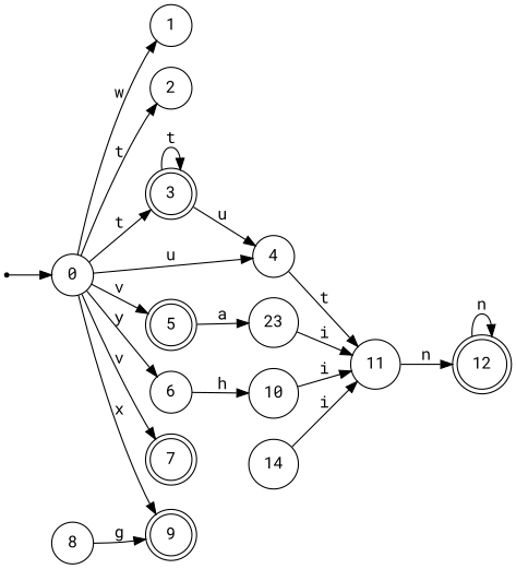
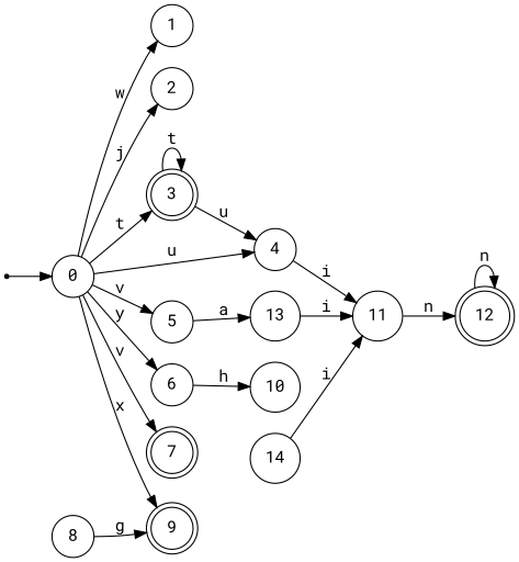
  digraph {
    fontname="Roboto Mono"
    rankdir=LR
    node [fontname="Roboto Mono" shape=circle]
    edge [fontname="Roboto Mono"]
    dummy0 [shape=point]
    0
    1
    2
    3 [shape=doublecircle]
    4
-   5 [shape=doublecircle]
+   5
    6
    7 [shape=doublecircle]
    9 [shape=doublecircle]
    11
-   13 [label=23]
+   13
    10
    8
    14
    12 [shape=doublecircle]
    dummy0 -> 0
    0 -> 1 [label=w]
-   0 -> 2 [label=t]
+   0 -> 2 [label=j]
    0 -> 3 [label=t]
    0 -> 4 [label=u]
    0 -> 5 [label=v]
    0 -> 6 [label=y]
    0 -> 7 [label=v]
    0 -> 9 [label=x]
    3 -> 3 [label=t]
    3 -> 4 [label=u]
-   4 -> 11 [label=t]
+   4 -> 11 [label=i]
    5 -> 13 [label=a]
    6 -> 10 [label=h]
    11 -> 12 [label=n]
    13 -> 11 [label=i]
-   10 -> 11 [label=i]
    8 -> 9 [label=g]
    14 -> 11 [label=i]
    12 -> 12 [label=n]
  }
